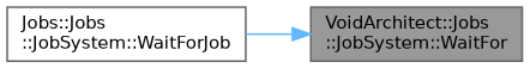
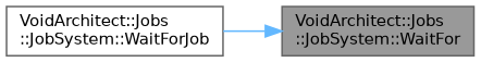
  digraph {
    rankdir=RL
    node [fontname=Helvetica fontsize=10 shape=box style=filled]
    n1 [color=gray40 fillcolor=grey60 fontcolor=black height=0.2 label="VoidArchitect::Jobs\l::JobSystem::WaitFor" width=0.4]
-   n2 [color=grey40 fillcolor=white height=0.2 label="Jobs::Jobs\l::JobSystem::WaitForJob" width=0.4]
+   n2 [color=grey40 fillcolor=white height=0.2 label="VoidArchitect::Jobs\l::JobSystem::WaitForJob" width=0.4]
    n1 -> n2 [color=steelblue1 dir=back fontname=Helvetica fontsize=10 labelfontname=Helvetica labelfontsize=10 style=solid]
  }
